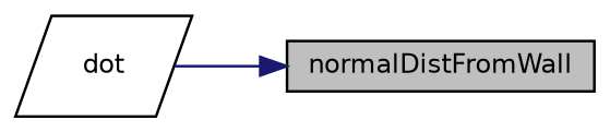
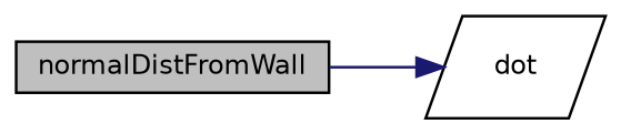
  digraph {
    rankdir=LR
    node [color=black fontname=Helvetica fontsize=10 style=filled]
    n1 [fillcolor=grey75 fontcolor=black height=0.2 label=normalDistFromWall shape=box width=0.4]
    n2 [fillcolor=white height=0.2 label=dot shape=parallelogram width=0.4]
-   n2 -> n1 [color=midnightblue fontname=Helvetica fontsize=10 labelfontname=Helvetica labelfontsize=10 style=solid]
+   n1 -> n2 [color=midnightblue fontname=Helvetica fontsize=10 labelfontname=Helvetica labelfontsize=10 style=solid]
  }
